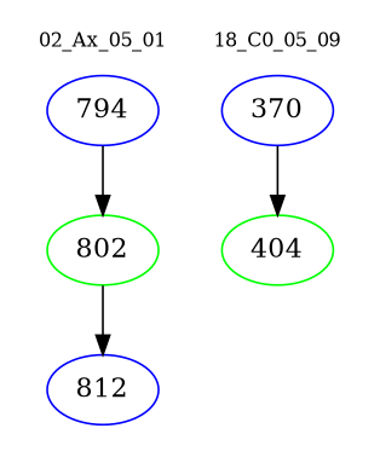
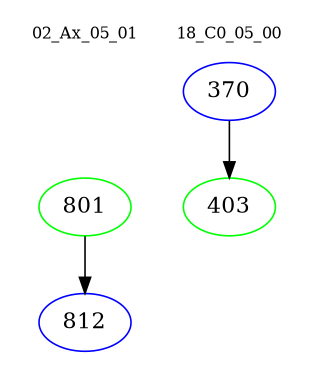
  digraph {
    node [color=blue]
    edge [color=black]
-   n1 [label=794]
-   n2 [color=green label=802]
+   n2 [color=green label=801]
    n3 [label=812]
    n4 [label=370]
-   n5 [color=green label=404]
+   n5 [color=green label=403]
    subgraph cluster_1 {
      color=white
      fontsize=10
      label="02_Ax_05_01"
-     n1
      n2
      n3
    }
    subgraph cluster_2 {
      color=white
      fontsize=10
-     label="18_C0_05_09"
+     label="18_C0_05_00"
      n4
      n5
    }
-   n1 -> n2
    n2 -> n3
    n4 -> n5
  }
